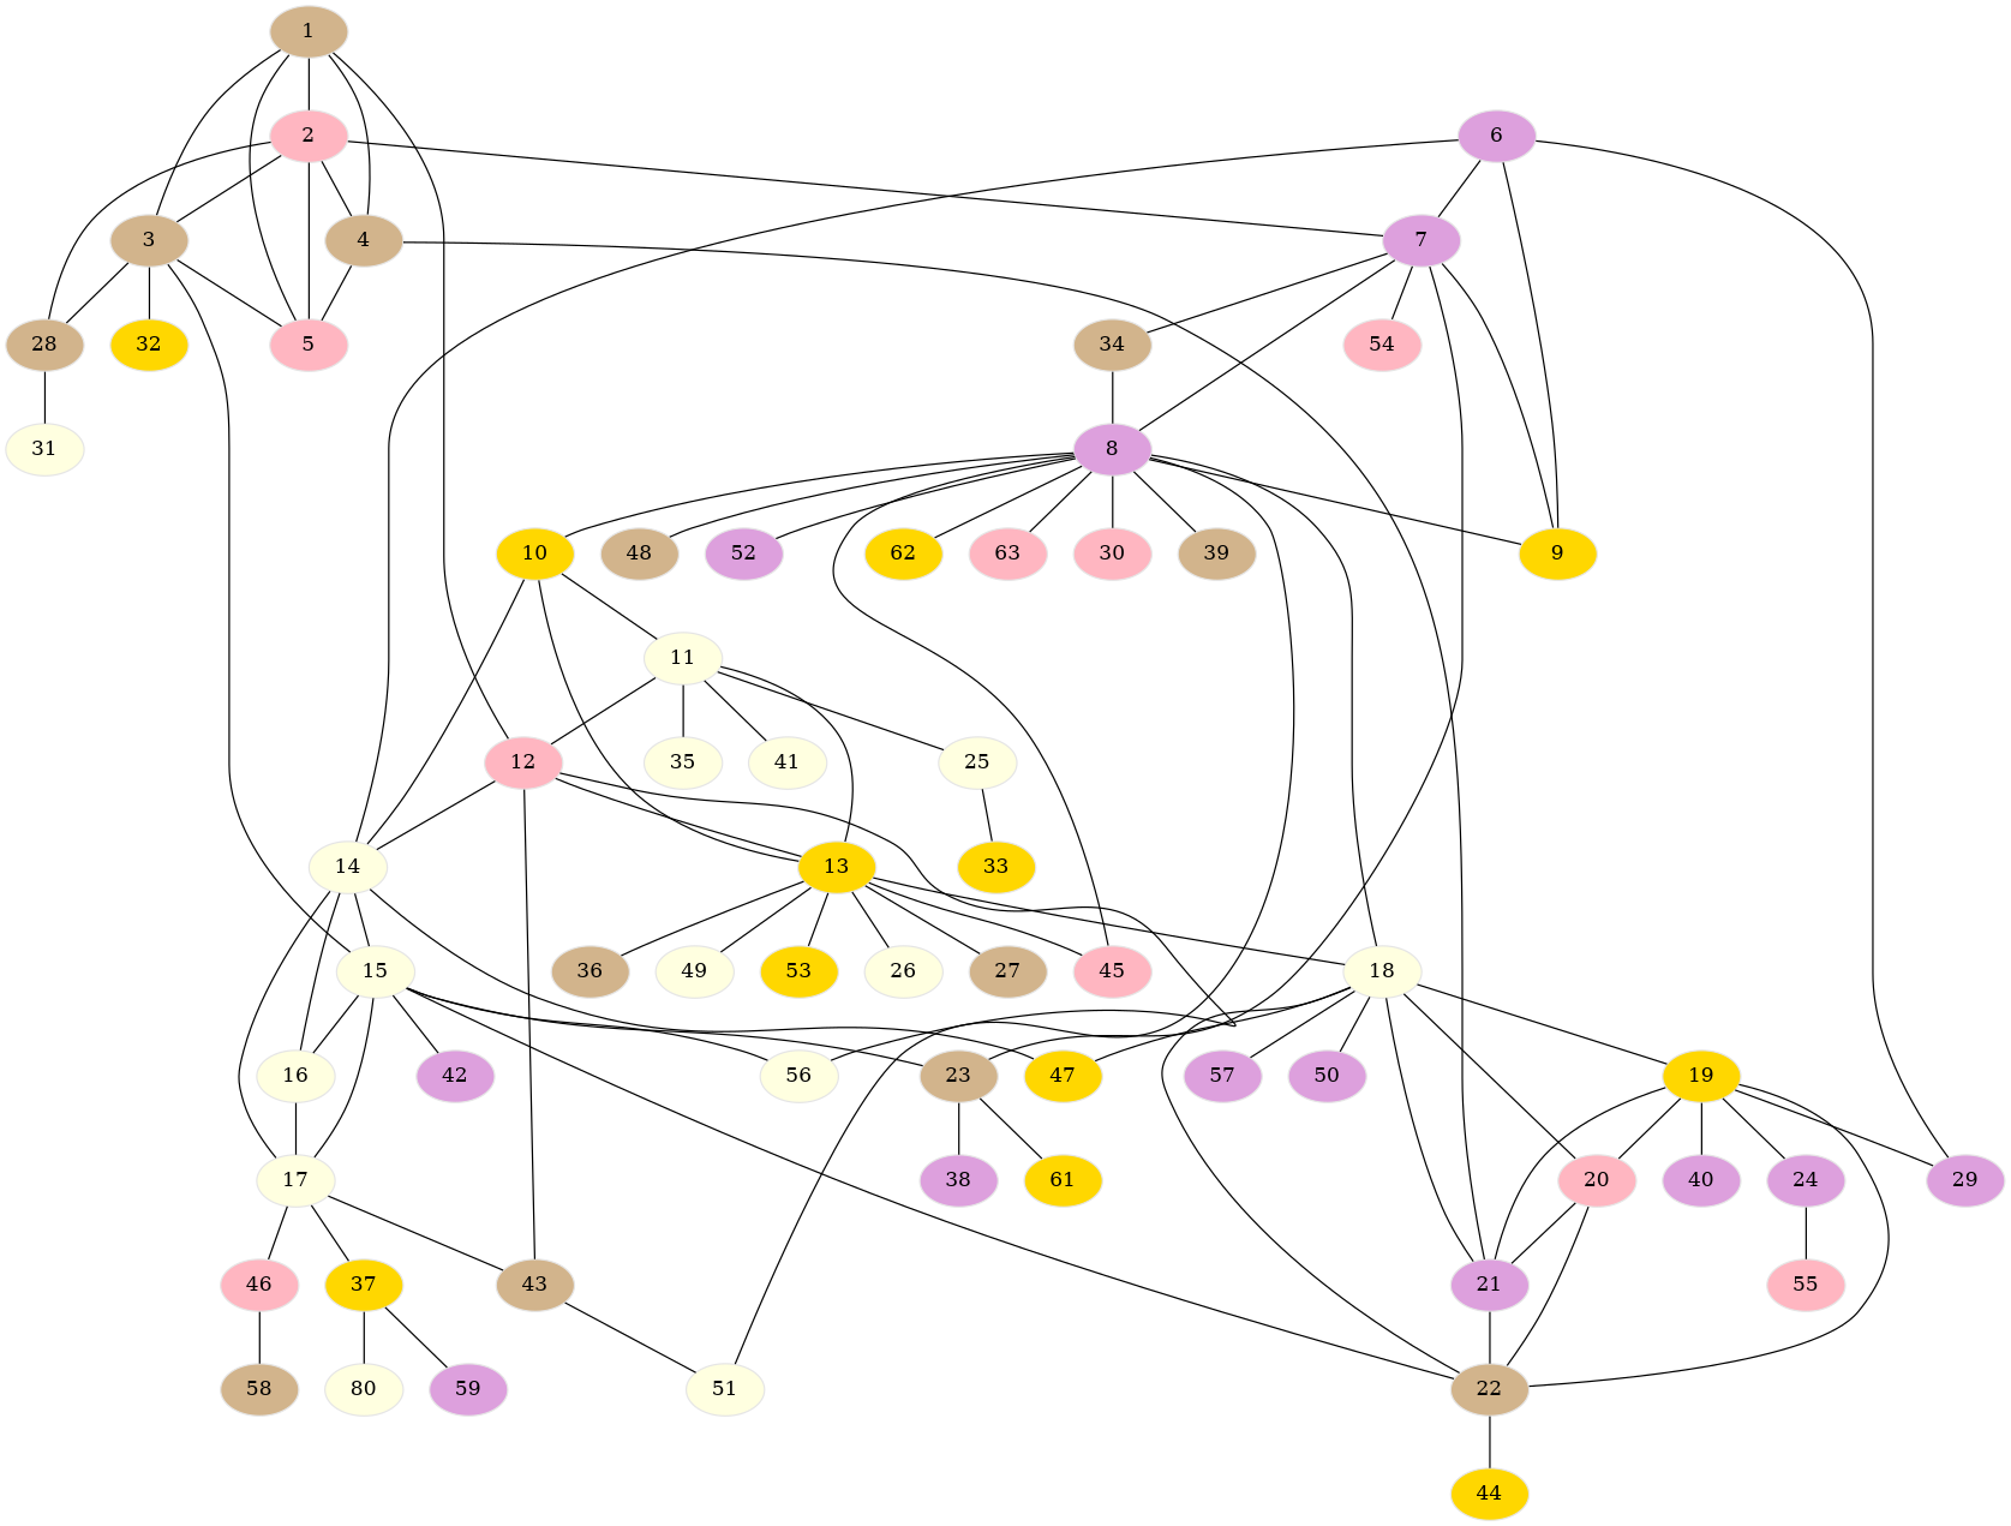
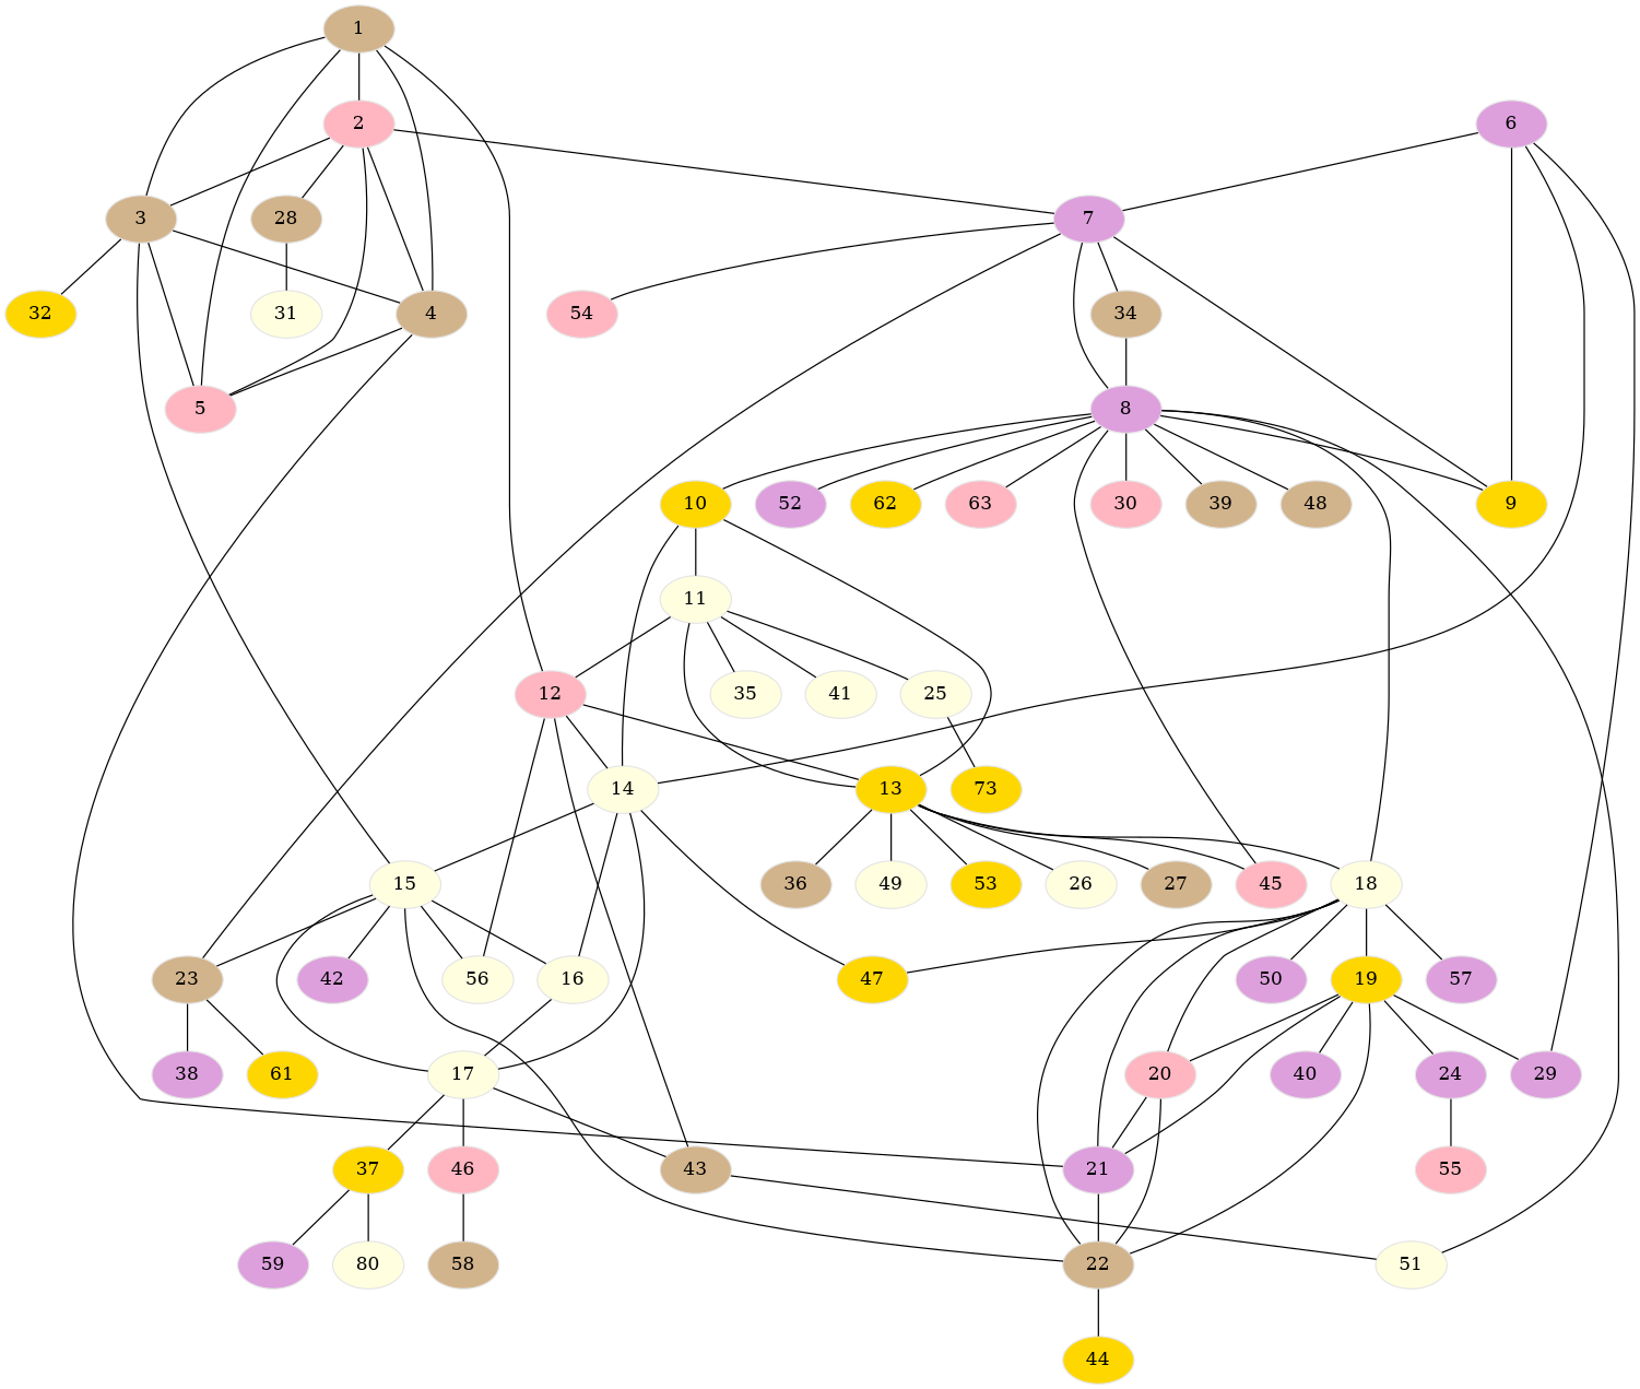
  graph {
    node [color=gray90 fillcolor=lightyellow style=filled]
    edge [weight=1.0]
    2 [fillcolor=lightpink]
    1 [fillcolor=tan]
    3 [fillcolor=tan]
    4 [fillcolor=tan]
    5 [fillcolor=lightpink]
    12 [fillcolor=lightpink]
    7 [fillcolor=plum]
    28 [fillcolor=tan]
    15
    32 [fillcolor=gold]
    21 [fillcolor=plum]
    14
    13 [fillcolor=gold]
    43 [fillcolor=tan]
    56
    8 [fillcolor=plum]
    9 [fillcolor=gold]
    23 [fillcolor=tan]
    34 [fillcolor=tan]
    54 [fillcolor=lightpink]
    31
    16
    17
    22 [fillcolor=tan]
    42 [fillcolor=plum]
    6 [fillcolor=plum]
    29 [fillcolor=plum]
    10 [fillcolor=gold]
    18
    30 [fillcolor=lightpink]
    39 [fillcolor=tan]
    45 [fillcolor=lightpink]
    48 [fillcolor=tan]
    51
    52 [fillcolor=plum]
    62 [fillcolor=gold]
    63 [fillcolor=lightpink]
    47 [fillcolor=gold]
    38 [fillcolor=plum]
    61 [fillcolor=gold]
    11
    19 [fillcolor=gold]
    20 [fillcolor=lightpink]
    50 [fillcolor=plum]
    57 [fillcolor=plum]
    25
    35
    41
    26
    27 [fillcolor=tan]
    36 [fillcolor=tan]
    49
    53 [fillcolor=gold]
-   33 [fillcolor=gold]
+   33 [fillcolor=gold label=73]
    37 [fillcolor=gold]
    46 [fillcolor=lightpink]
    44 [fillcolor=gold]
    59 [fillcolor=plum]
    n59 [label=80]
    58 [fillcolor=tan]
    24 [fillcolor=plum]
    40 [fillcolor=plum]
    55 [fillcolor=lightpink]
    2 -- 3
    2 -- 4
    2 -- 5
    2 -- 7
    2 -- 28
    1 -- 2
    1 -- 3
    1 -- 4
    1 -- 5
    1 -- 12
-   3 -- 28
+   3 -- 4
    3 -- 5
    3 -- 15
    3 -- 32
    4 -- 5 [weight=2.0]
    4 -- 21
    12 -- 14
    12 -- 13
    12 -- 43
    12 -- 56
    7 -- 8
    7 -- 9
    7 -- 23
    7 -- 34
    7 -- 54
    28 -- 31
    15 -- 56
    15 -- 23
    15 -- 16
    15 -- 17
    15 -- 22
    15 -- 42
    21 -- 22
    14 -- 15 [weight=2.0]
    14 -- 16 [weight=4.0]
    14 -- 17 [weight=2.0]
    14 -- 47
    13 -- 18
    13 -- 45
    13 -- 26
    13 -- 27
    13 -- 36
    13 -- 49
    13 -- 53
    43 -- 51
    8 -- 9
    8 -- 10
    8 -- 18
    8 -- 30
    8 -- 39
    8 -- 45
    8 -- 48
    8 -- 51
    8 -- 52
    8 -- 62
    8 -- 63
    23 -- 38
    23 -- 61
    34 -- 8 [weight=2.0]
    16 -- 17
    17 -- 43
    17 -- 37
    17 -- 46
    22 -- 44
    6 -- 7 [weight=2.0]
    6 -- 14
    6 -- 9 [weight=2.0]
    6 -- 29
    10 -- 14
    10 -- 13
    10 -- 11 [weight=2.0]
    18 -- 21
    18 -- 22
    18 -- 47
    18 -- 19
    18 -- 20
    18 -- 50
    18 -- 57
    11 -- 12 [weight=3.0]
    11 -- 13 [weight=2.0]
    11 -- 25
    11 -- 35
    11 -- 41
    19 -- 21
    19 -- 22
    19 -- 29
    19 -- 20
    19 -- 24
    19 -- 40
    20 -- 21
    20 -- 22
    25 -- 33
    37 -- 59
    37 -- n59
    46 -- 58
    24 -- 55
  }
